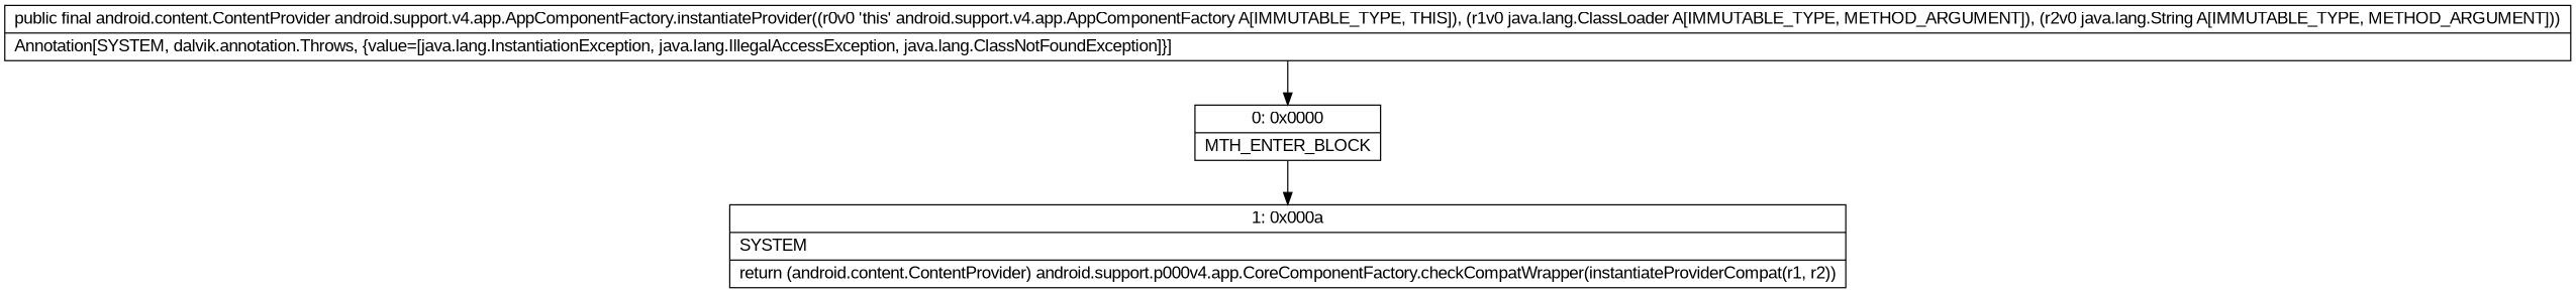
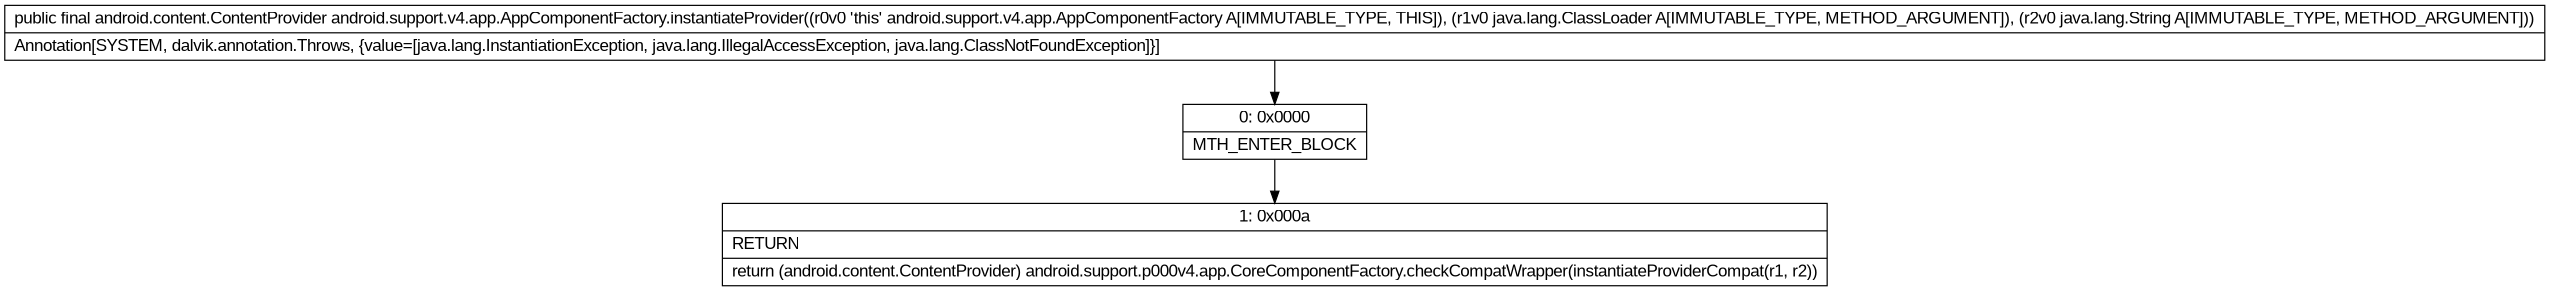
  digraph {
    fontname="Liberation Sans"
    node [shape=record fontname="Liberation Sans"]
    edge [fontname="Liberation Sans"]
    n1 [label="{0\:\ 0x0000|MTH_ENTER_BLOCK\l}"]
-   n2 [label="{1\:\ 0x000a|SYSTEM\l|return (android.content.ContentProvider) android.support.p000v4.app.CoreComponentFactory.checkCompatWrapper(instantiateProviderCompat(r1, r2))\l}"]
+   n2 [label="{1\:\ 0x000a|RETURN\l|return (android.content.ContentProvider) android.support.p000v4.app.CoreComponentFactory.checkCompatWrapper(instantiateProviderCompat(r1, r2))\l}"]
    n3 [label="{public final android.content.ContentProvider android.support.v4.app.AppComponentFactory.instantiateProvider((r0v0 'this' android.support.v4.app.AppComponentFactory A[IMMUTABLE_TYPE, THIS]), (r1v0 java.lang.ClassLoader A[IMMUTABLE_TYPE, METHOD_ARGUMENT]), (r2v0 java.lang.String A[IMMUTABLE_TYPE, METHOD_ARGUMENT]))  | Annotation[SYSTEM, dalvik.annotation.Throws, \{value=[java.lang.InstantiationException, java.lang.IllegalAccessException, java.lang.ClassNotFoundException]\}]\l}"]
    n1 -> n2
    n3 -> n1
  }
